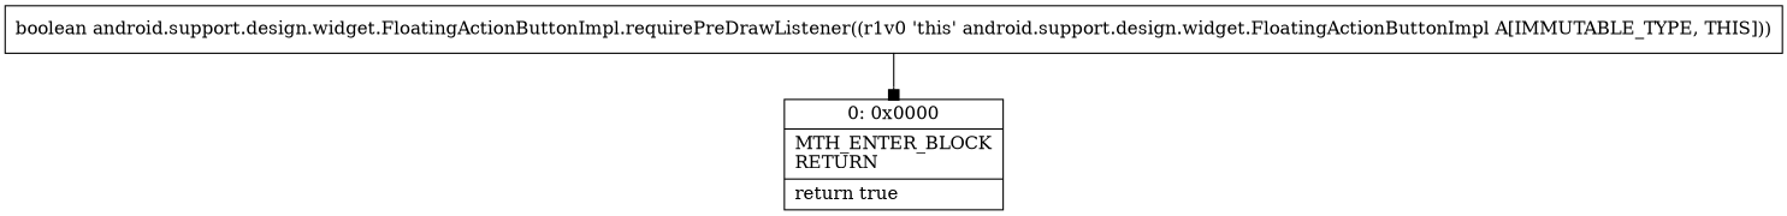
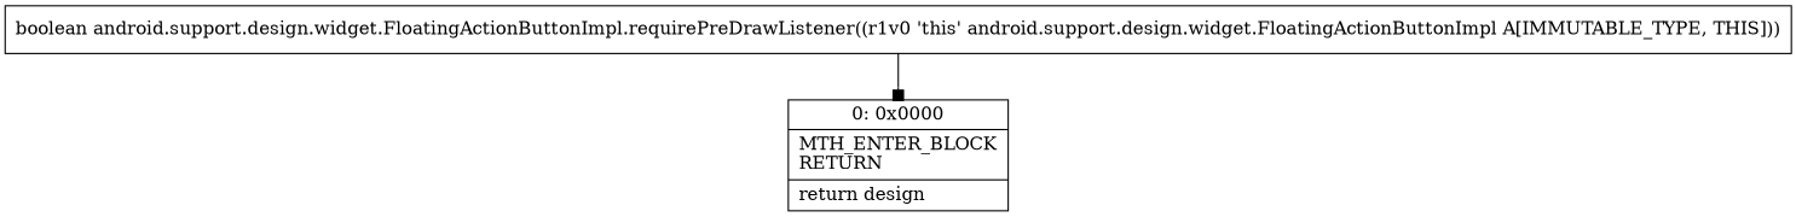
  digraph {
    node [shape=record]
-   n1 [label="{0\:\ 0x0000|MTH_ENTER_BLOCK\lRETURN\l|return true\l}"]
+   n1 [label="{0\:\ 0x0000|MTH_ENTER_BLOCK\lRETURN\l|return design\l}"]
    n2 [label="{boolean android.support.design.widget.FloatingActionButtonImpl.requirePreDrawListener((r1v0 'this' android.support.design.widget.FloatingActionButtonImpl A[IMMUTABLE_TYPE, THIS])) }"]
    n2 -> n1 [arrowhead=box]
  }
